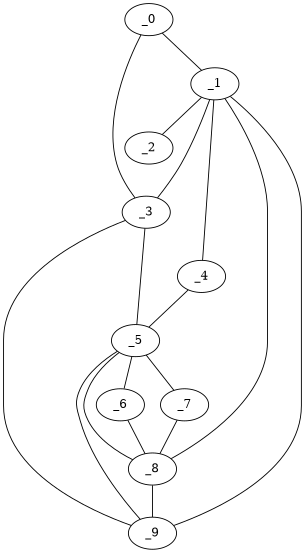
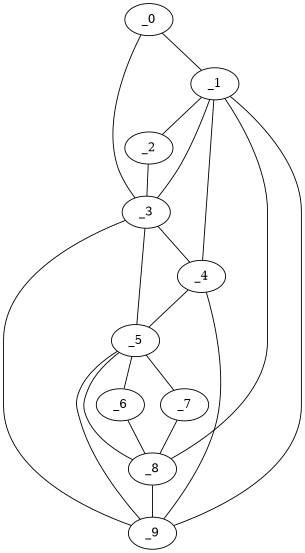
  graph {
    node [x=98]
    edge [valence=2]
    _0 [x=48 y=40]
    _1 [x=65 y=24]
    _3 [x=73 y=10]
    _4 [x=83 y=39]
    _8 [y=115]
    _2 [x=71 y=17]
    _9 [x=99 y=64]
    _5 [x=91 y=86]
    _6 [x=97 y=93]
    _7 [y=80]
    _0 -- _1
    _0 -- _3 [valence=1]
    _1 -- _3
    _1 -- _4
    _1 -- _8 [valence=1]
    _1 -- _2
    _1 -- _9
+   _3 -- _4
    _3 -- _9 [valence=1]
    _3 -- _5 [valence=1]
+   _4 -- _9
    _4 -- _5
    _8 -- _9 [valence=1]
+   _2 -- _3
    _5 -- _8
    _5 -- _9
    _5 -- _6
    _5 -- _7 [valence=1]
    _6 -- _8 [valence=1]
    _7 -- _8 [valence=1]
  }
